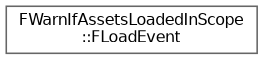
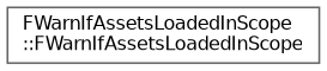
  digraph {
    rankdir=LR
-   n1 [color=grey40 fillcolor=white fontname=Helvetica fontsize=10 height=0.2 label="FWarnIfAssetsLoadedInScope\l::FLoadEvent" shape=box style=filled width=0.4]
+   n1 [color=grey40 fillcolor=white fontname=Helvetica fontsize=10 height=0.2 label="FWarnIfAssetsLoadedInScope\l::FWarnIfAssetsLoadedInScope" shape=box style=filled width=0.4]
  }
